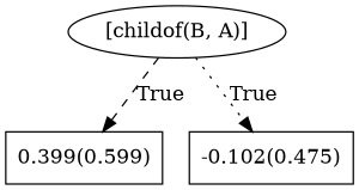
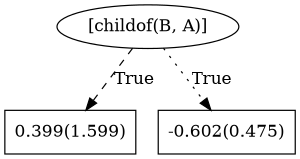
  digraph {
    node [shape=box]
    n1 [label="[childof(B, A)]" shape=""]
-   n2 [label="0.399(0.599)"]
-   n3 [label="-0.102(0.475)"]
+   n2 [label="0.399(1.599)"]
+   n3 [label="-0.602(0.475)"]
    n1 -> n2 [label=True style=dashed]
    n1 -> n3 [label=True style=dotted]
  }
